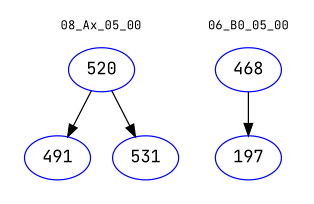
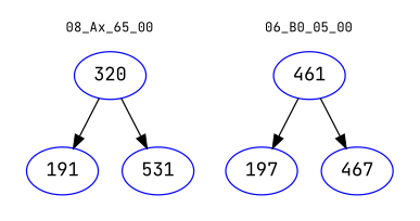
  digraph {
    fontname="JetBrains Mono"
    node [color=blue fontname="JetBrains Mono"]
    edge [color=black fontname="JetBrains Mono"]
-   n1 [label=520]
-   n2 [label=491]
+   n1 [label=320]
+   n2 [label=191]
    n3 [label=531]
-   n4 [label=468]
+   n4 [label=461]
    n5 [label=197]
+   n6 [label=467]
    subgraph cluster_1 {
      color=white
      fontsize=10
-     label="08_Ax_05_00"
+     label="08_Ax_65_00"
      n1
      n2
      n3
    }
    subgraph cluster_2 {
      color=white
      fontsize=10
      label="06_B0_05_00"
      n4
      n5
+     n6
    }
    n1 -> n2
    n1 -> n3
    n4 -> n5
+   n4 -> n6
  }
